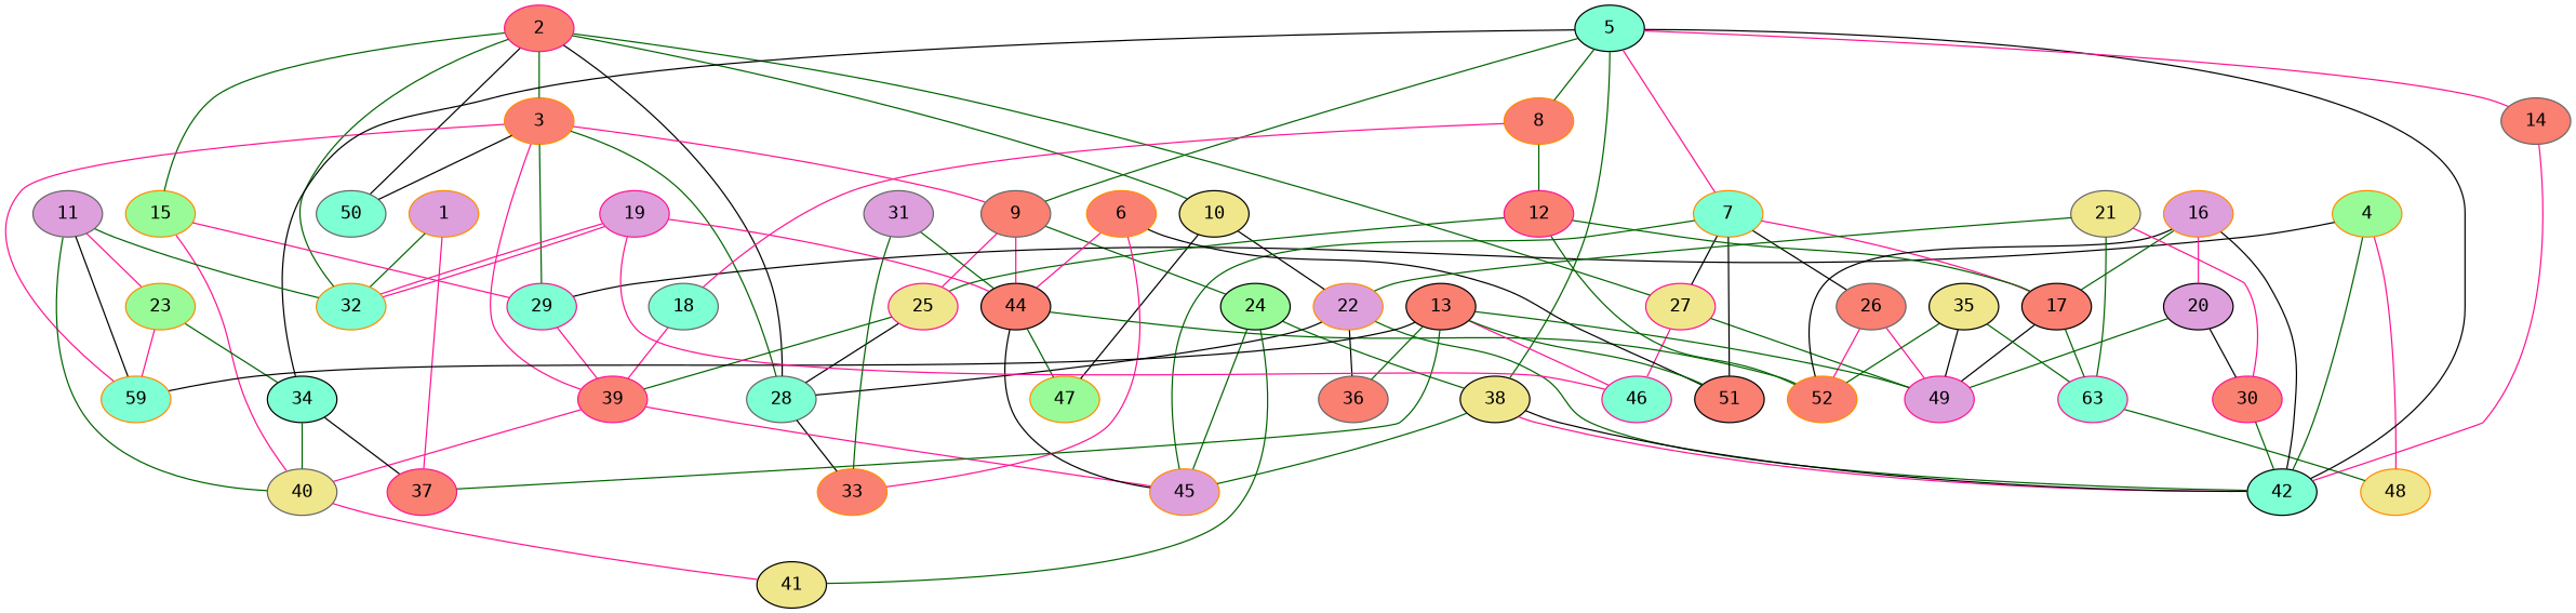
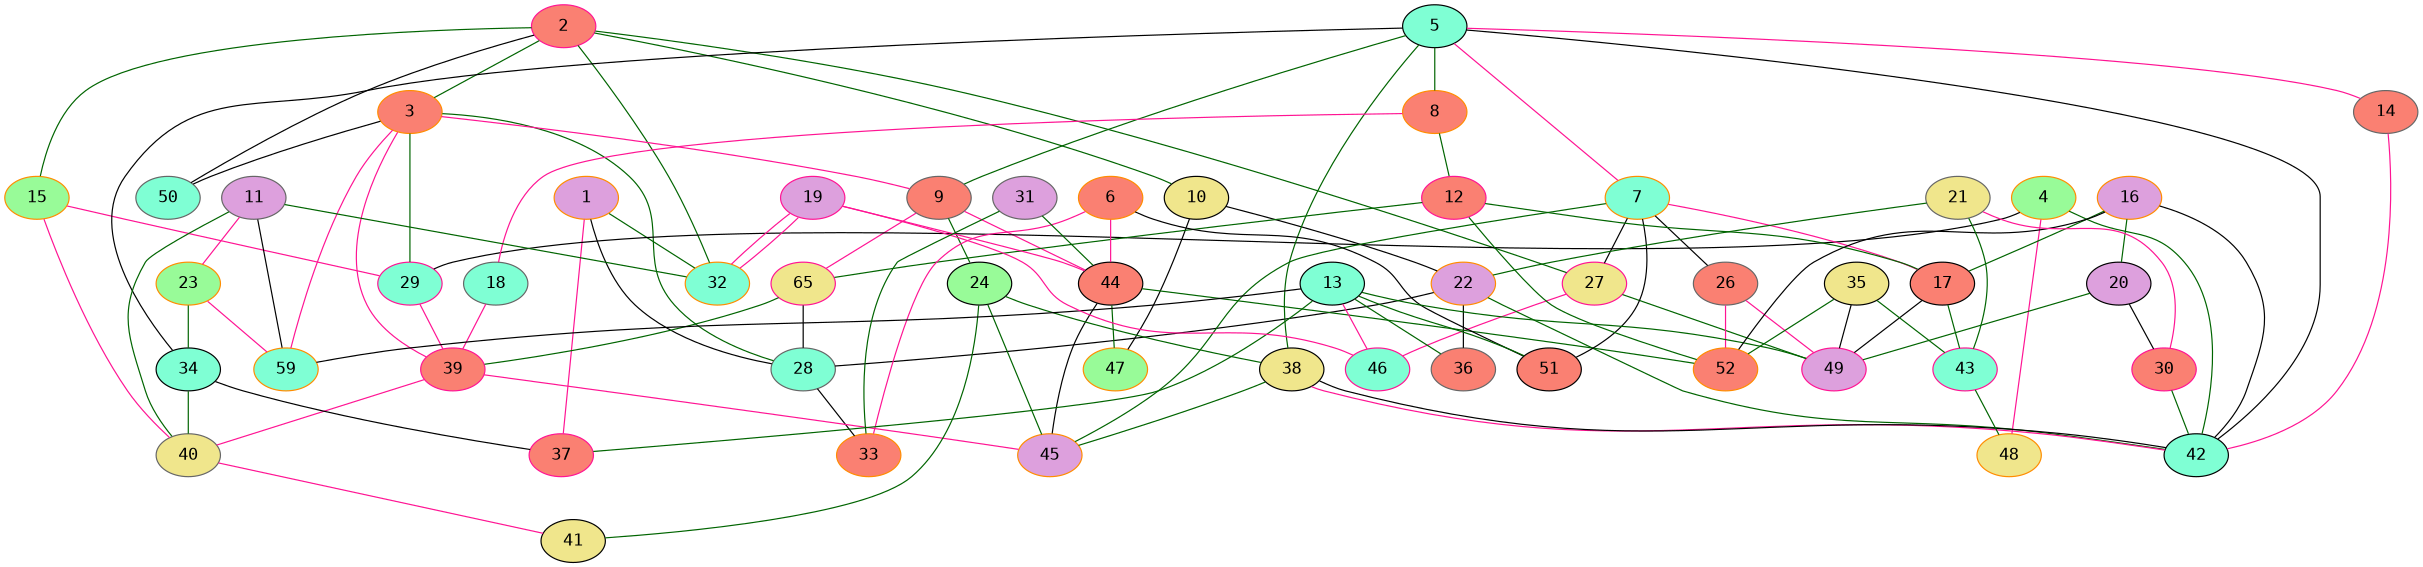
  graph {
    fontname="DejaVu Sans Mono"
    node [color=darkorange fillcolor=salmon fontname="DejaVu Sans Mono" style=filled]
    edge [color=darkgreen fontname="DejaVu Sans Mono"]
    1 [fillcolor=plum]
    32 [fillcolor=aquamarine]
    37 [color=deeppink]
    2 [color=deeppink]
    3
    10 [color=black fillcolor=khaki]
    15 [fillcolor=palegreen]
    27 [color=deeppink fillcolor=khaki]
    28 [color=gray40 fillcolor=aquamarine]
    50 [color=gray40 fillcolor=aquamarine]
    9 [color=gray40]
    29 [color=deeppink fillcolor=aquamarine]
    39 [color=deeppink]
    n14 [fillcolor=aquamarine label=59]
    22 [fillcolor=plum]
    47 [fillcolor=palegreen]
    40 [color=gray40 fillcolor=khaki]
    46 [color=deeppink fillcolor=aquamarine]
    49 [color=deeppink fillcolor=plum]
    33
    44 [color=black]
    24 [color=black fillcolor=palegreen]
-   25 [color=deeppink fillcolor=khaki]
+   25 [color=deeppink fillcolor=khaki label=65]
    45 [fillcolor=plum]
    4 [fillcolor=palegreen]
    42 [color=black fillcolor=aquamarine]
    48 [fillcolor=khaki]
    5 [color=black fillcolor=aquamarine]
    7 [fillcolor=aquamarine]
    8
    14 [color=gray40]
    34 [color=black fillcolor=aquamarine]
    38 [color=black fillcolor=khaki]
    51 [color=black]
    17 [color=black]
    26 [color=gray40]
    12 [color=deeppink]
    18 [color=gray40 fillcolor=aquamarine]
    6
    52
-   43 [color=deeppink fillcolor=aquamarine label=63]
+   43 [color=deeppink fillcolor=aquamarine]
    41 [color=black fillcolor=khaki]
    36 [color=gray40]
    11 [color=gray40 fillcolor=plum]
    23 [fillcolor=palegreen]
-   13 [color=black]
+   13 [color=black fillcolor=aquamarine]
    16 [fillcolor=plum]
    20 [color=black fillcolor=plum]
    30 [color=deeppink]
    19 [color=deeppink fillcolor=plum]
    21 [color=gray40 fillcolor=khaki]
    31 [color=gray40 fillcolor=plum]
    35 [color=black fillcolor=khaki]
    1 -- 32
    1 -- 37 [color=deeppink]
    2 -- 32
    2 -- 3
    2 -- 10
    2 -- 15
    2 -- 27
-   2 -- 28 [color=black]
+   1 -- 28 [color=black]
    2 -- 50 [color=black]
    3 -- 28
    3 -- 50 [color=black]
    3 -- 9 [color=deeppink]
    3 -- 29
    3 -- 39 [color=deeppink]
    3 -- n14 [color=deeppink]
    10 -- 22 [color=black]
    10 -- 47 [color=black]
    15 -- 29 [color=deeppink]
    15 -- 40 [color=deeppink]
    27 -- 46 [color=deeppink]
    27 -- 49
    28 -- 33 [color=black]
    9 -- 44 [color=deeppink]
    9 -- 24
    9 -- 25 [color=deeppink]
    29 -- 39 [color=deeppink]
    39 -- 40 [color=deeppink]
    39 -- 45 [color=deeppink]
    22 -- 28 [color=black]
    22 -- 42
    22 -- 36 [color=black]
    40 -- 41 [color=deeppink]
    44 -- 47
    44 -- 45 [color=black]
    44 -- 52
    24 -- 45
    24 -- 38
    24 -- 41
    25 -- 28 [color=black]
    25 -- 39
    4 -- 29 [color=black]
    4 -- 42
    4 -- 48 [color=deeppink]
    5 -- 9
    5 -- 42 [color=black]
    5 -- 7 [color=deeppink]
    5 -- 8
    5 -- 14 [color=deeppink]
    5 -- 34 [color=black]
    5 -- 38
    7 -- 27 [color=black]
    7 -- 45
    7 -- 51 [color=black]
    7 -- 17 [color=deeppink]
    7 -- 26 [color=black]
    8 -- 12
    8 -- 18 [color=deeppink]
    14 -- 42 [color=deeppink]
    34 -- 37 [color=black]
    34 -- 40
    38 -- 45
    38 -- 42 [color=deeppink]
    38 -- 42 [color=black]
    17 -- 49 [color=black]
    17 -- 43
    26 -- 49 [color=deeppink]
    26 -- 52 [color=deeppink]
    12 -- 25
    12 -- 17
    12 -- 52
    18 -- 39 [color=deeppink]
    6 -- 33 [color=deeppink]
    6 -- 44 [color=deeppink]
    6 -- 51 [color=black]
    43 -- 48
    11 -- 32
    11 -- n14 [color=black]
    11 -- 40
    11 -- 23 [color=deeppink]
    23 -- n14 [color=deeppink]
    23 -- 34
    13 -- 37
    13 -- n14 [color=black]
    13 -- 46 [color=deeppink]
    13 -- 49
    13 -- 51
    13 -- 36
    16 -- 42 [color=black]
    16 -- 17
    16 -- 52 [color=black]
-   16 -- 20 [color=deeppink]
+   16 -- 20
    20 -- 49
    20 -- 30 [color=black]
    30 -- 42
    19 -- 32 [color=deeppink]
    19 -- 32 [color=deeppink]
    19 -- 46 [color=deeppink]
    19 -- 44 [color=deeppink]
    21 -- 22
    21 -- 43
    21 -- 30 [color=deeppink]
    31 -- 33
    31 -- 44
    35 -- 49 [color=black]
    35 -- 52
    35 -- 43
  }
